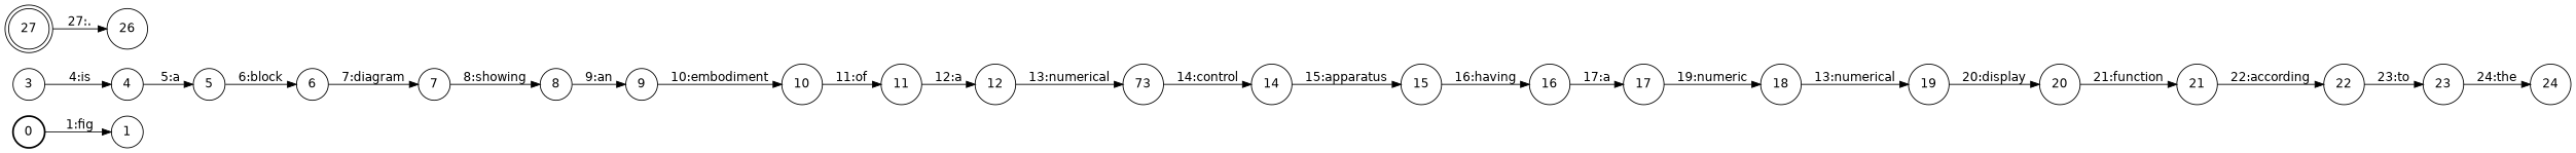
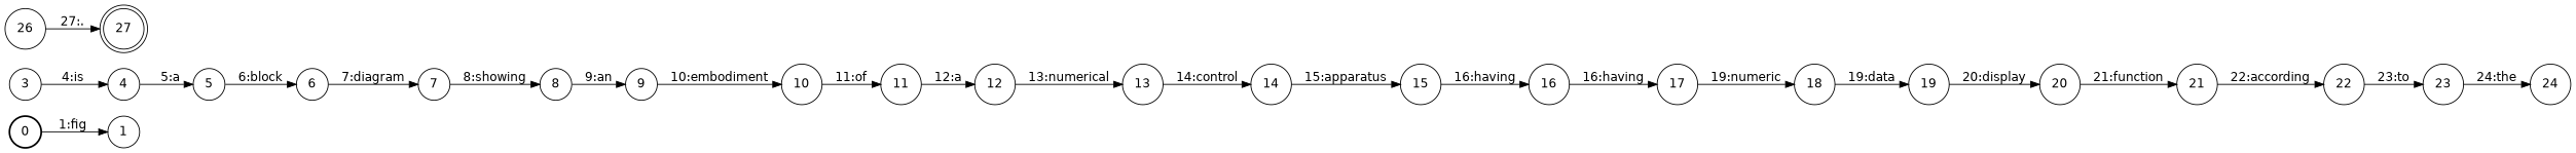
  digraph {
    fontname="DejaVu Sans"
    nodesep=0.25
    rankdir=LR
    ranksep=0.4
    node [fontname="DejaVu Sans" fontsize=14 shape=circle style=solid]
    edge [fontname="DejaVu Sans" fontsize=14]
    n1 [label=0 style=bold]
    n2 [label=1]
    n3 [label=3]
    n4 [label=4]
    n5 [label=5]
    n6 [label=6]
    n7 [label=7]
    n8 [label=8]
    n9 [label=9]
    n10 [label=10]
    n11 [label=11]
    n12 [label=12]
-   n13 [label=73]
+   n13 [label=13]
    n14 [label=14]
    n15 [label=15]
    n16 [label=16]
    n17 [label=17]
    n18 [label=18]
    n19 [label=19]
    n20 [label=20]
    n21 [label=21]
    n22 [label=22]
    n23 [label=23]
    n24 [label=24]
    n25 [label=26]
    n26 [label=27 shape=doublecircle]
    n1 -> n2 [label="1:fig"]
    n3 -> n4 [label="4:is"]
    n4 -> n5 [label="5:a"]
    n5 -> n6 [label="6:block"]
    n6 -> n7 [label="7:diagram"]
    n7 -> n8 [label="8:showing"]
    n8 -> n9 [label="9:an"]
    n9 -> n10 [label="10:embodiment"]
    n10 -> n11 [label="11:of"]
    n11 -> n12 [label="12:a"]
    n12 -> n13 [label="13:numerical"]
    n13 -> n14 [label="14:control"]
    n14 -> n15 [label="15:apparatus"]
    n15 -> n16 [label="16:having"]
-   n16 -> n17 [label="17:a"]
+   n16 -> n17 [label="16:having"]
    n17 -> n18 [label="19:numeric"]
-   n18 -> n19 [label="13:numerical"]
+   n18 -> n19 [label="19:data"]
    n19 -> n20 [label="20:display"]
    n20 -> n21 [label="21:function"]
    n21 -> n22 [label="22:according"]
    n22 -> n23 [label="23:to"]
    n23 -> n24 [label="24:the"]
-   n26 -> n25 [label="27:."]
+   n25 -> n26 [label="27:."]
  }
